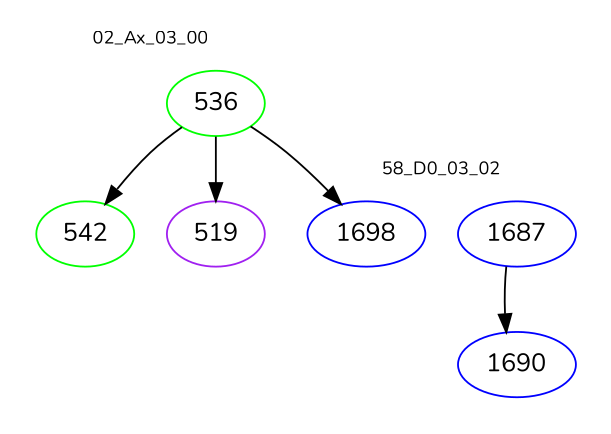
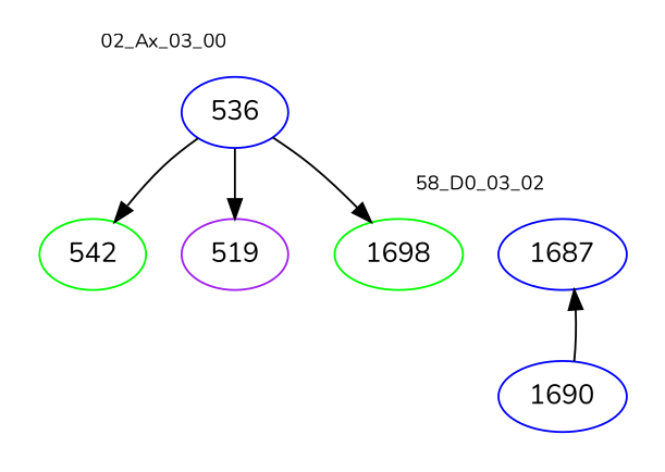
  digraph {
    fontname=Nunito
    node [color=blue fontname=Nunito]
    edge [color=black fontname=Nunito]
-   n1 [color=green label=536]
+   n1 [label=536]
    n2 [color=green label=542]
    n3 [color=purple label=519]
    n4 [label=1687]
    n5 [label=1690]
-   n6 [label=1698]
+   n6 [color=green label=1698]
    subgraph cluster_1 {
      color=white
      fontsize=10
      label="02_Ax_03_00"
      n1
      n2
      n3
    }
    subgraph cluster_2 {
      color=white
      fontsize=10
      label="58_D0_03_02"
      n4
      n5
      n6
    }
    n1 -> n2
    n1 -> n3
    n1 -> n6
-   n4 -> n5
+   n5 -> n4
  }
